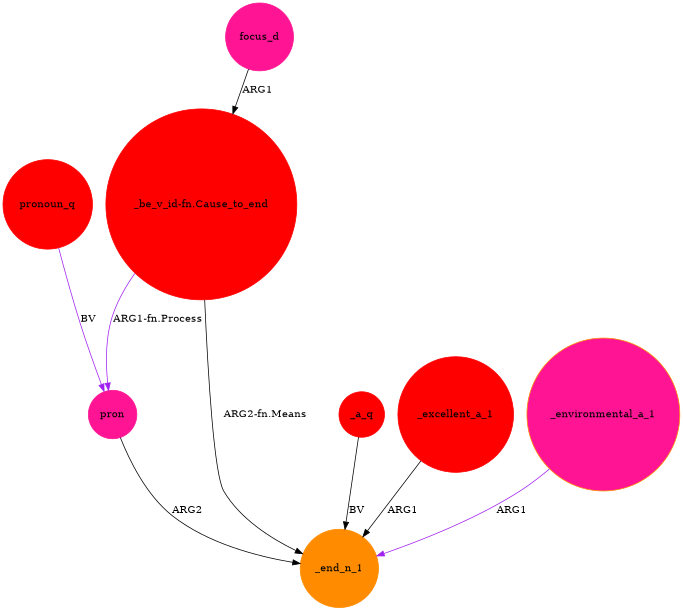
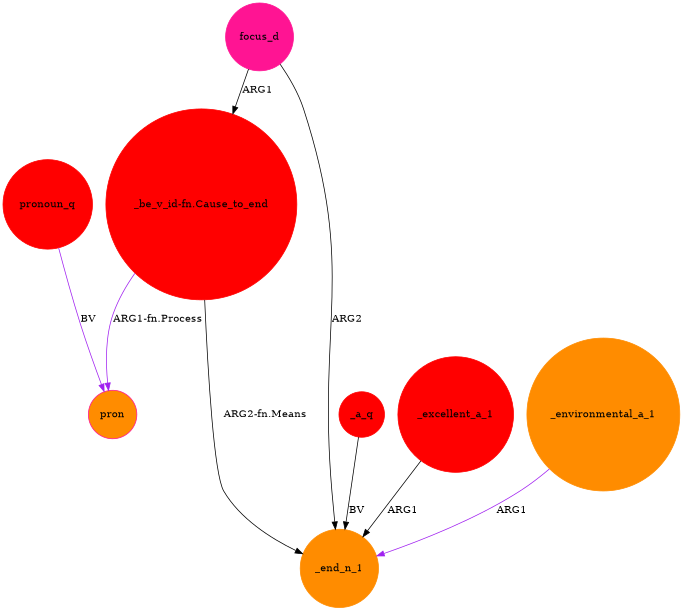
  digraph {
    node [color=red shape=circle style=filled]
    edge [color=black]
    n1 [color=darkorange label=_end_n_1]
    "_be_v_id-fn.Cause_to_end"
-   pron [color=deeppink]
+   pron [color=deeppink fillcolor=darkorange]
    focus_d [color=deeppink]
    _a_q
    _excellent_a_1
    pronoun_q
-   _environmental_a_1 [color=darkorange fillcolor=deeppink]
+   _environmental_a_1 [color=darkorange]
    "_be_v_id-fn.Cause_to_end" -> n1 [label="ARG2-fn.Means"]
    "_be_v_id-fn.Cause_to_end" -> pron [color=purple label="ARG1-fn.Process"]
-   pron -> n1 [label=ARG2]
+   focus_d -> n1 [label=ARG2]
    focus_d -> "_be_v_id-fn.Cause_to_end" [label=ARG1]
    _a_q -> n1 [label=BV]
    _excellent_a_1 -> n1 [label=ARG1]
    pronoun_q -> pron [color=purple label=BV]
    _environmental_a_1 -> n1 [color=purple label=ARG1]
  }
